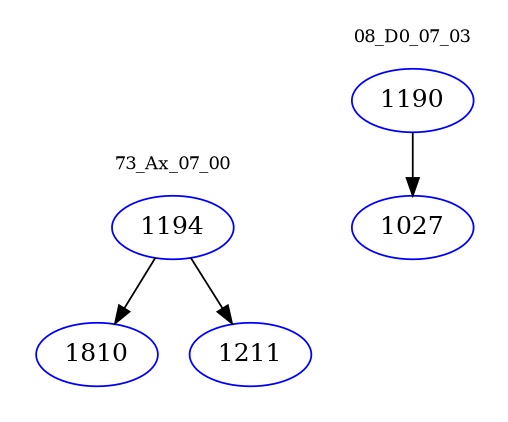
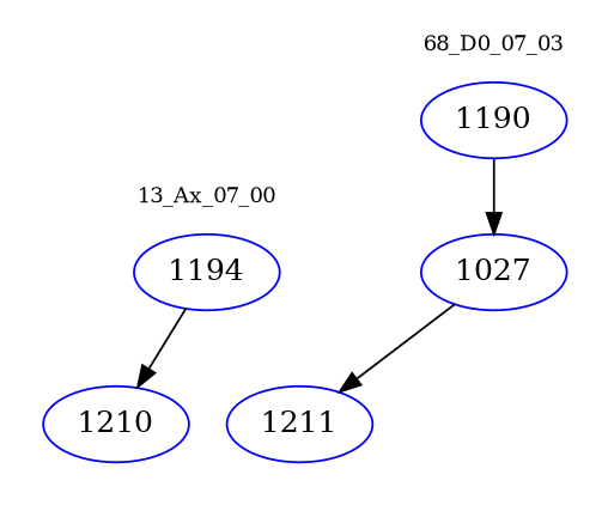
  digraph {
    node [color=blue]
    edge [color=black]
    n1 [label=1194]
    n2 [label=1211]
-   n3 [label=1810]
+   n3 [label=1210]
    n4 [label=1190]
    n5 [label=1027]
    subgraph cluster_1 {
      color=white
      fontsize=10
-     label="73_Ax_07_00"
+     label="13_Ax_07_00"
      n1
      n2
      n3
    }
    subgraph cluster_2 {
      color=white
      fontsize=10
-     label="08_D0_07_03"
+     label="68_D0_07_03"
      n4
      n5
    }
-   n1 -> n2
+   n5 -> n2
    n1 -> n3
    n4 -> n5
  }
